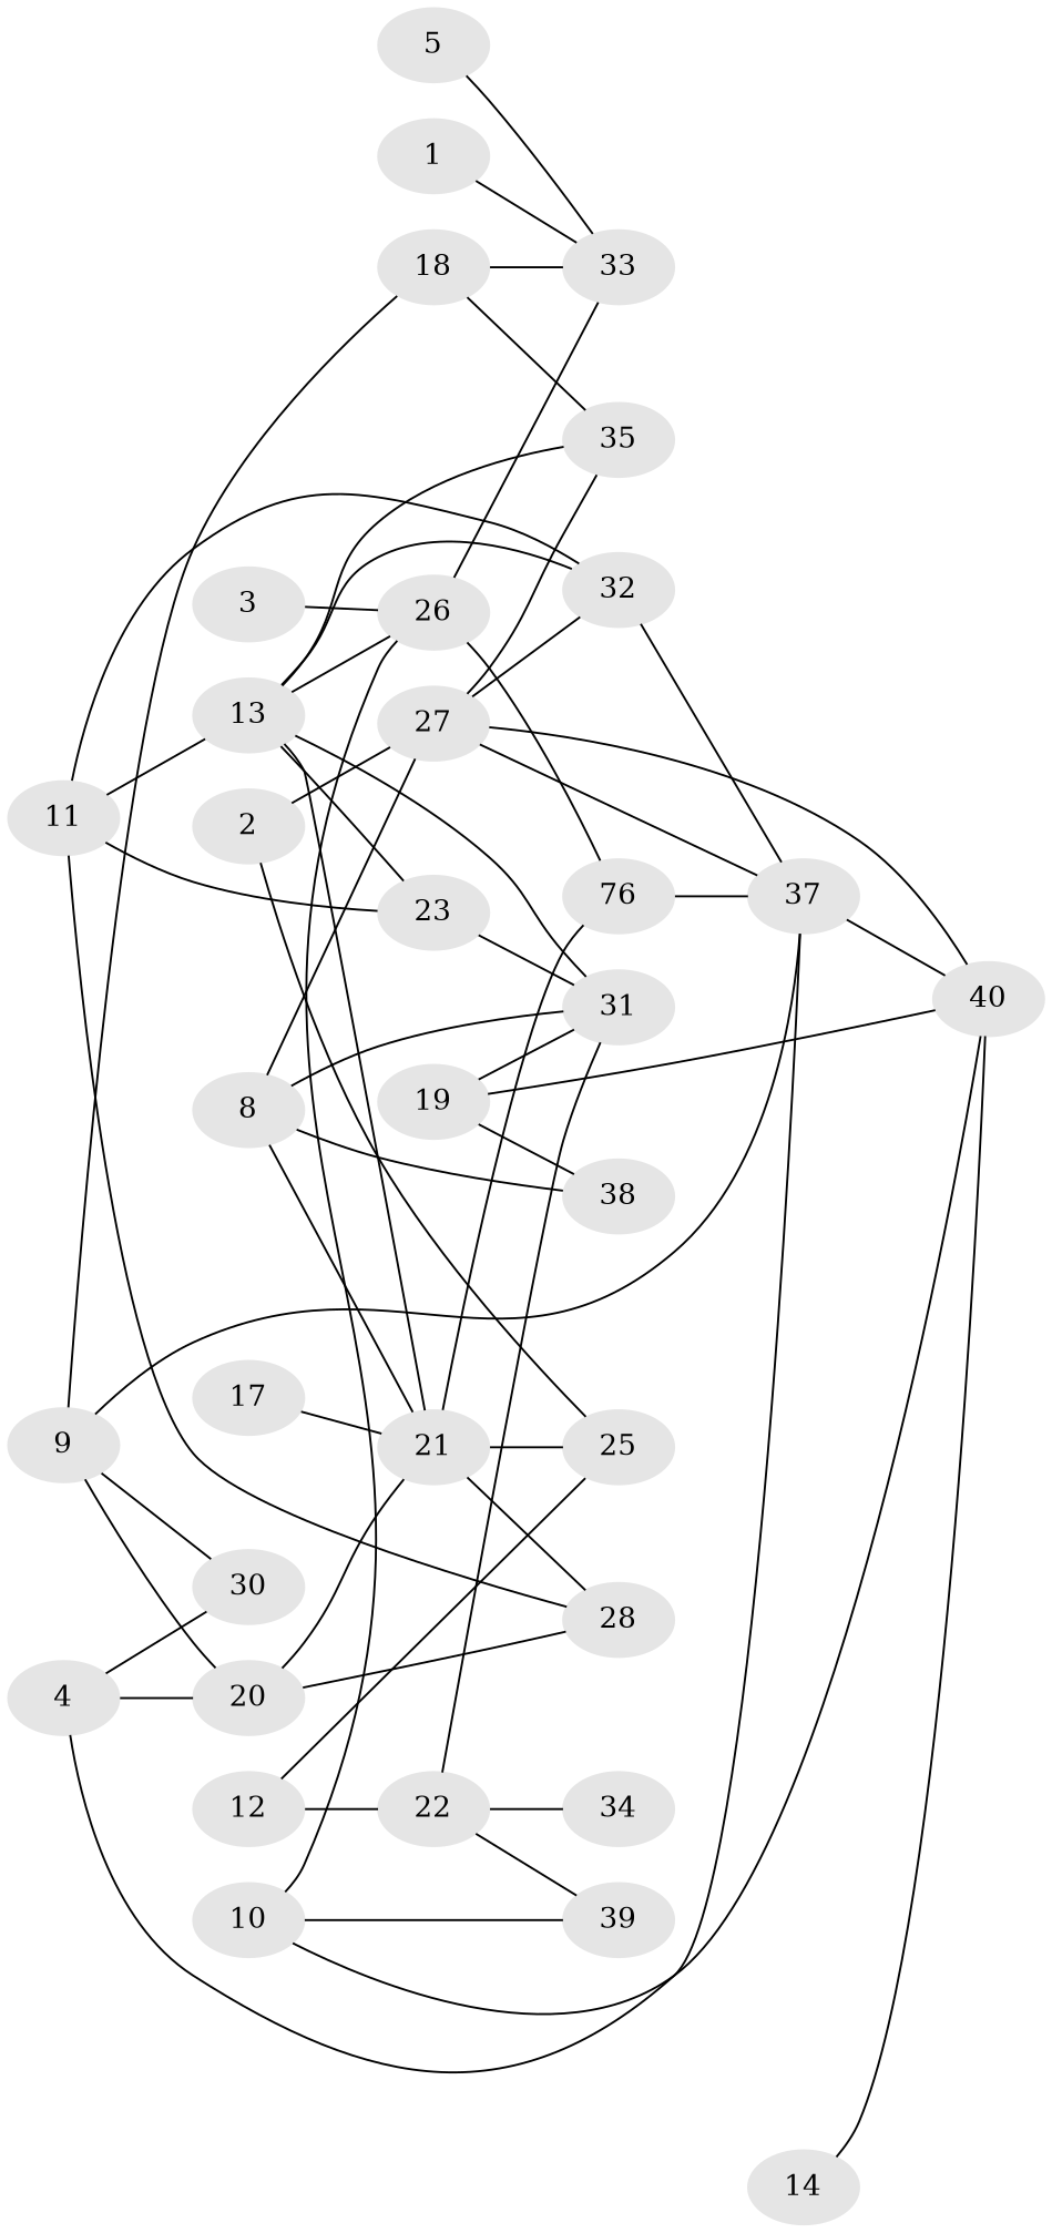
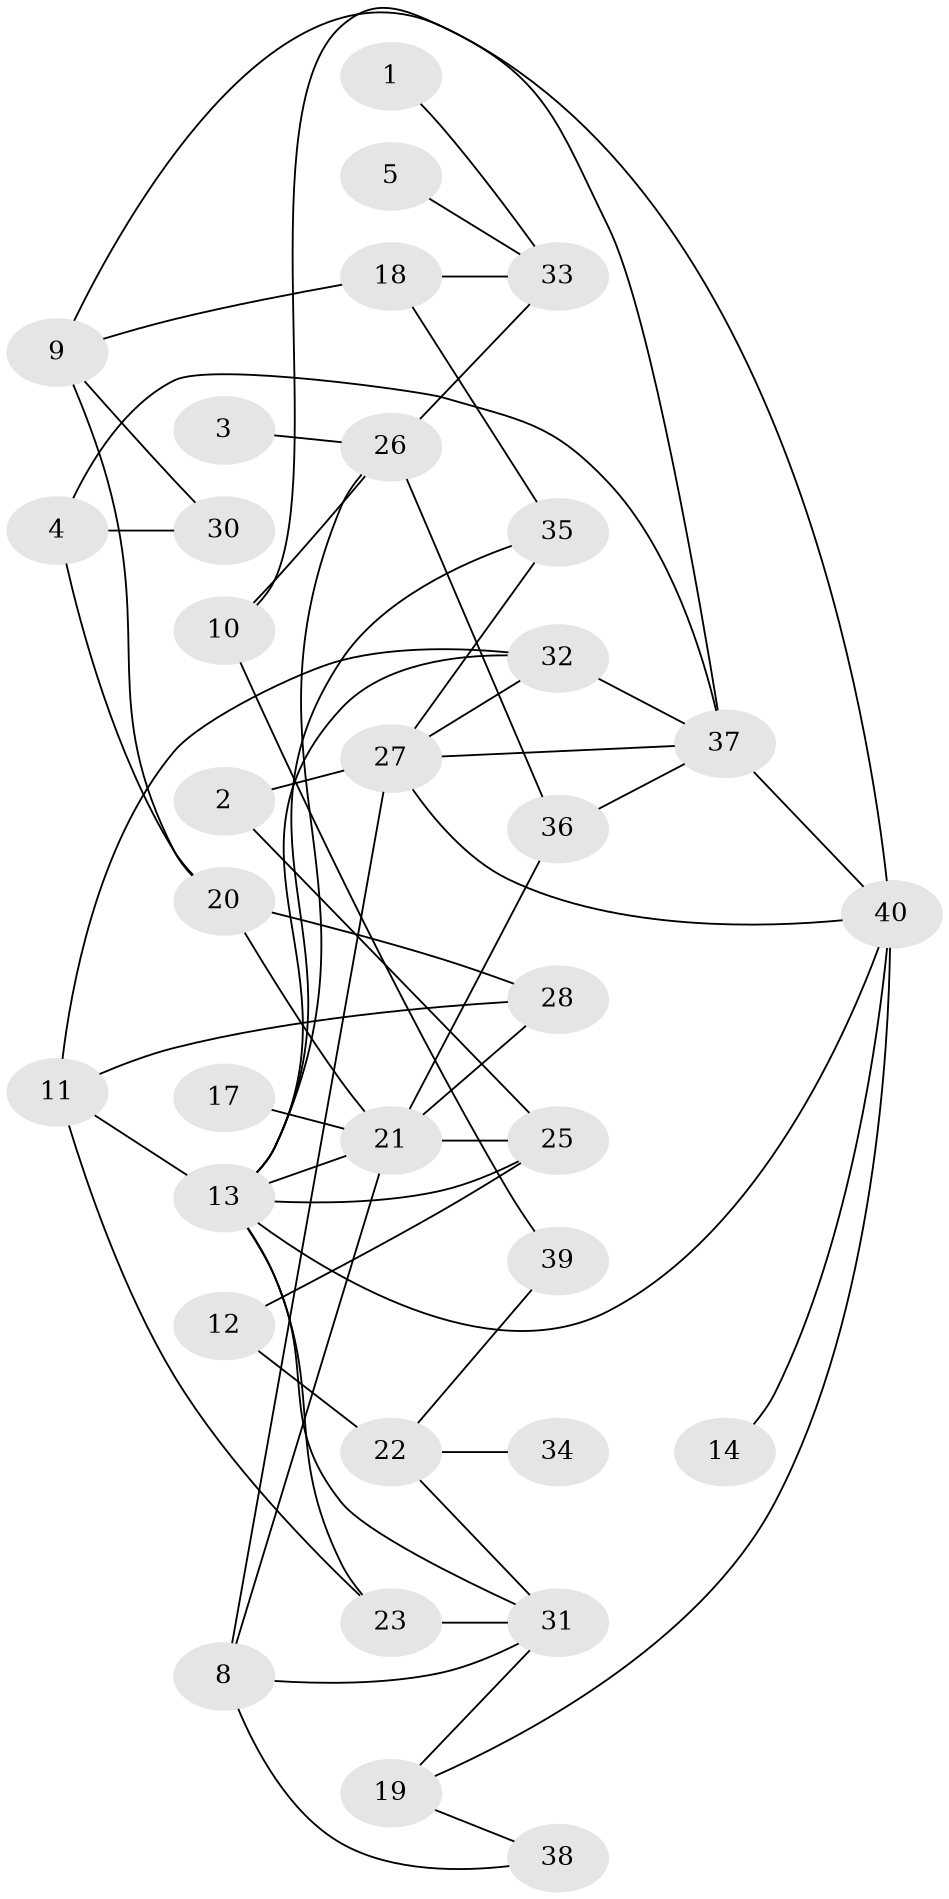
  graph {
    rankdir=LR
    node [color=gray90 style=filled]
    edge [weight=1.0]
    1
    33
    2
    25
    27
    37
    40
    32
    35
    3
    26
-   36 [label=76]
+   36
    4
    30
    20
    21
    28
    n18 [label=5]
    8
    31
    38
    9
    18
    10
    39
    11
    13
    23
    12
    22
    34
    14
    17
    19
    1 -- 33
    2 -- 25
    2 -- 27
    27 -- 37 [weight=2.0]
    27 -- 40 [weight=2.0]
    27 -- 32
    27 -- 35
    37 -- 40
    32 -- 37
    3 -- 26
    26 -- 33 [weight=2.0]
    26 -- 36
    36 -- 37
    4 -- 37
    4 -- 30
    4 -- 20
    20 -- 21
    20 -- 28
    21 -- 25 [weight=2.0]
    21 -- 36
    21 -- 28
    n18 -- 33
    8 -- 27
    8 -- 21
    8 -- 31
    8 -- 38
    9 -- 37
    9 -- 30
    9 -- 20
    9 -- 18
    18 -- 33
    18 -- 35
    10 -- 40
    10 -- 26
    10 -- 39
    11 -- 32
    11 -- 28
    11 -- 13
    11 -- 23
+   13 -- 25
+   13 -- 40
    13 -- 32
    13 -- 35
    13 -- 26
    13 -- 21
    13 -- 31
    13 -- 23
    23 -- 31
    12 -- 25
    12 -- 22
    22 -- 31
    22 -- 39
    22 -- 34
    14 -- 40
    17 -- 21
    19 -- 40
    19 -- 31
    19 -- 38
  }
